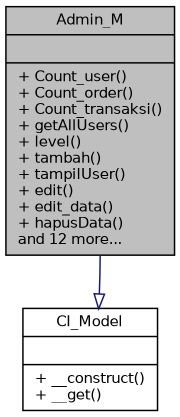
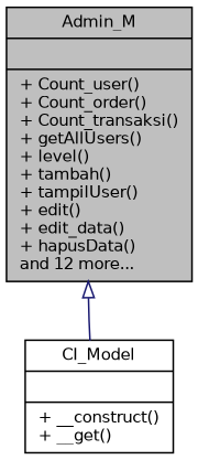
  digraph {
    node [color=black fontname=Helvetica fontsize=10 shape=record style=filled]
    n1 [fillcolor=grey75 fontcolor=black height=0.2 label="{Admin_M\n||+ Count_user()\l+ Count_order()\l+ Count_transaksi()\l+ getAllUsers()\l+ level()\l+ tambah()\l+ tampilUser()\l+ edit()\l+ edit_data()\l+ hapusData()\land 12 more...\l}" width=0.4]
    n2 [fillcolor=white height=0.2 label="{CI_Model\n||+ __construct()\l+ __get()\l}" width=0.4]
-   n2 -> n1 [arrowtail=onormal color=midnightblue dir=back fontname=Helvetica fontsize=10 labelfontname=Helvetica labelfontsize=10 style=solid]
+   n1 -> n2 [arrowtail=onormal color=midnightblue dir=back fontname=Helvetica fontsize=10 labelfontname=Helvetica labelfontsize=10 style=solid]
  }
